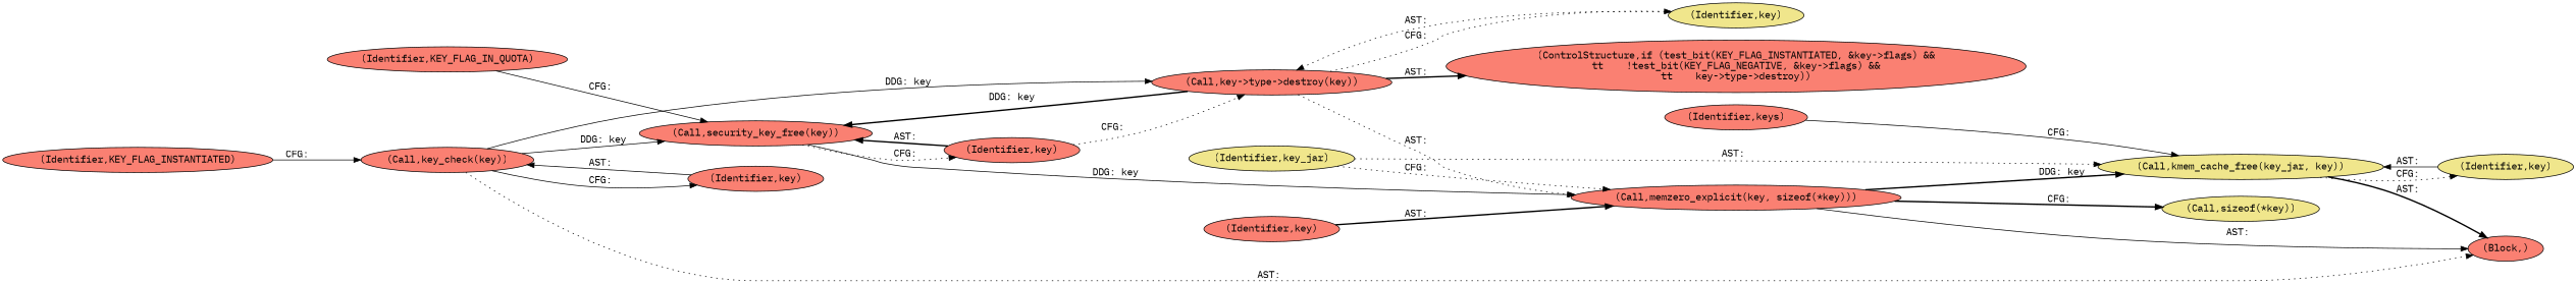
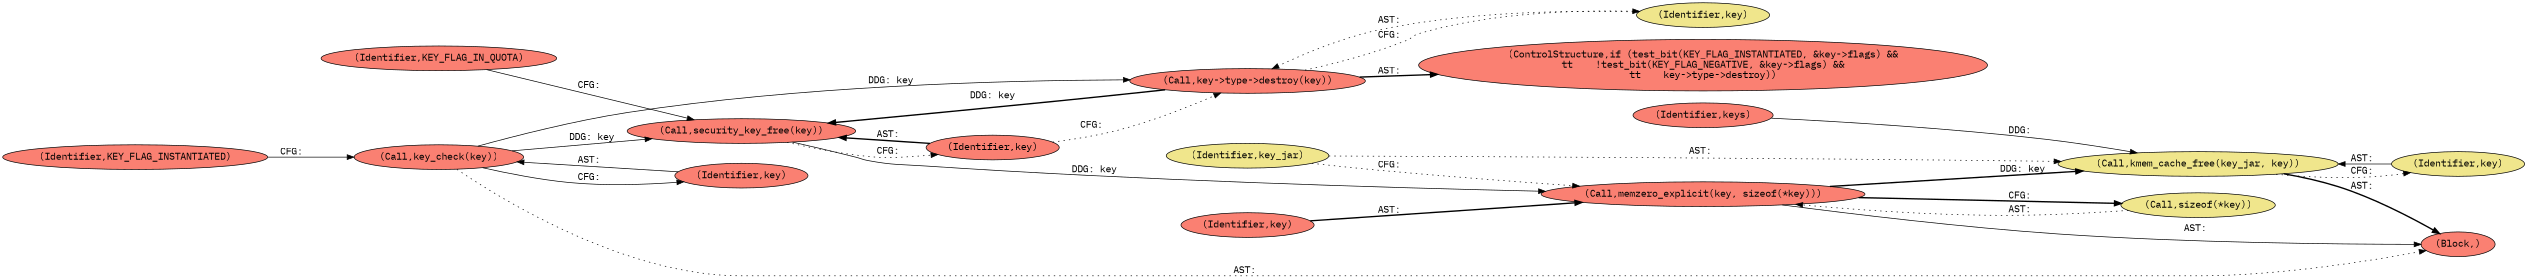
  digraph {
    fontname="IBM Plex Mono"
    rankdir=LR
    node [fillcolor=salmon fontname="IBM Plex Mono" style=filled]
    edge [fontname="IBM Plex Mono" style=solid]
    n1 [fillcolor=khaki label="(Call,kmem_cache_free(key_jar, key))"]
    n2 [fillcolor=khaki label="(Identifier,key)"]
    n3 [label="(Block,)"]
    n4 [label="(Call,memzero_explicit(key, sizeof(*key)))"]
    n5 [fillcolor=khaki label="(Call,sizeof(*key))"]
    n6 [label="(Call,security_key_free(key))"]
    n7 [label="(Identifier,key)"]
    n8 [label="(Call,key->type->destroy(key))"]
    n9 [label="(ControlStructure,if (test_bit(KEY_FLAG_INSTANTIATED, &key->flags) &&\n\t\t    !test_bit(KEY_FLAG_NEGATIVE, &key->flags) &&\n\t\t    key->type->destroy))"]
    n10 [fillcolor=khaki label="(Identifier,key)"]
    n11 [label="(Call,key_check(key))"]
    n12 [label="(Identifier,key)"]
    n13 [fillcolor=khaki label="(Identifier,key_jar)"]
    n14 [label="(Identifier,KEY_FLAG_INSTANTIATED)"]
    n15 [label="(Identifier,keys)"]
    n16 [label="(Identifier,KEY_FLAG_IN_QUOTA)"]
    n17 [label="(Identifier,key)"]
    n1 -> n2 [label="CFG: " style=dotted]
    n1 -> n3 [label="AST: " style=bold]
    n2 -> n1 [label="AST: "]
    n4 -> n1 [label="DDG: key" style=bold]
    n4 -> n3 [label="AST: "]
    n4 -> n5 [label="CFG: " style=bold]
-   n8 -> n4 [label="AST: " style=dotted]
+   n5 -> n4 [label="AST: " style=dotted]
    n6 -> n4 [label="DDG: key"]
    n6 -> n7 [label="CFG: " style=dotted]
    n7 -> n6 [label="AST: " style=bold]
    n7 -> n8 [label="CFG: " style=dotted]
    n8 -> n6 [label="DDG: key" style=bold]
    n8 -> n9 [label="AST: " style=bold]
    n8 -> n10 [label="CFG: " style=dotted]
    n10 -> n8 [label="AST: " style=dotted]
    n11 -> n3 [label="AST: " style=dotted]
    n11 -> n6 [label="DDG: key"]
    n11 -> n8 [label="DDG: key"]
    n11 -> n12 [label="CFG: "]
    n12 -> n11 [label="AST: "]
    n13 -> n1 [label="AST: " style=dotted]
    n13 -> n4 [label="CFG: " style=dotted]
    n14 -> n11 [label="CFG: "]
-   n15 -> n1 [label="CFG: "]
+   n15 -> n1 [label="DDG: "]
    n16 -> n6 [label="CFG: "]
    n17 -> n4 [label="AST: " style=bold]
  }
